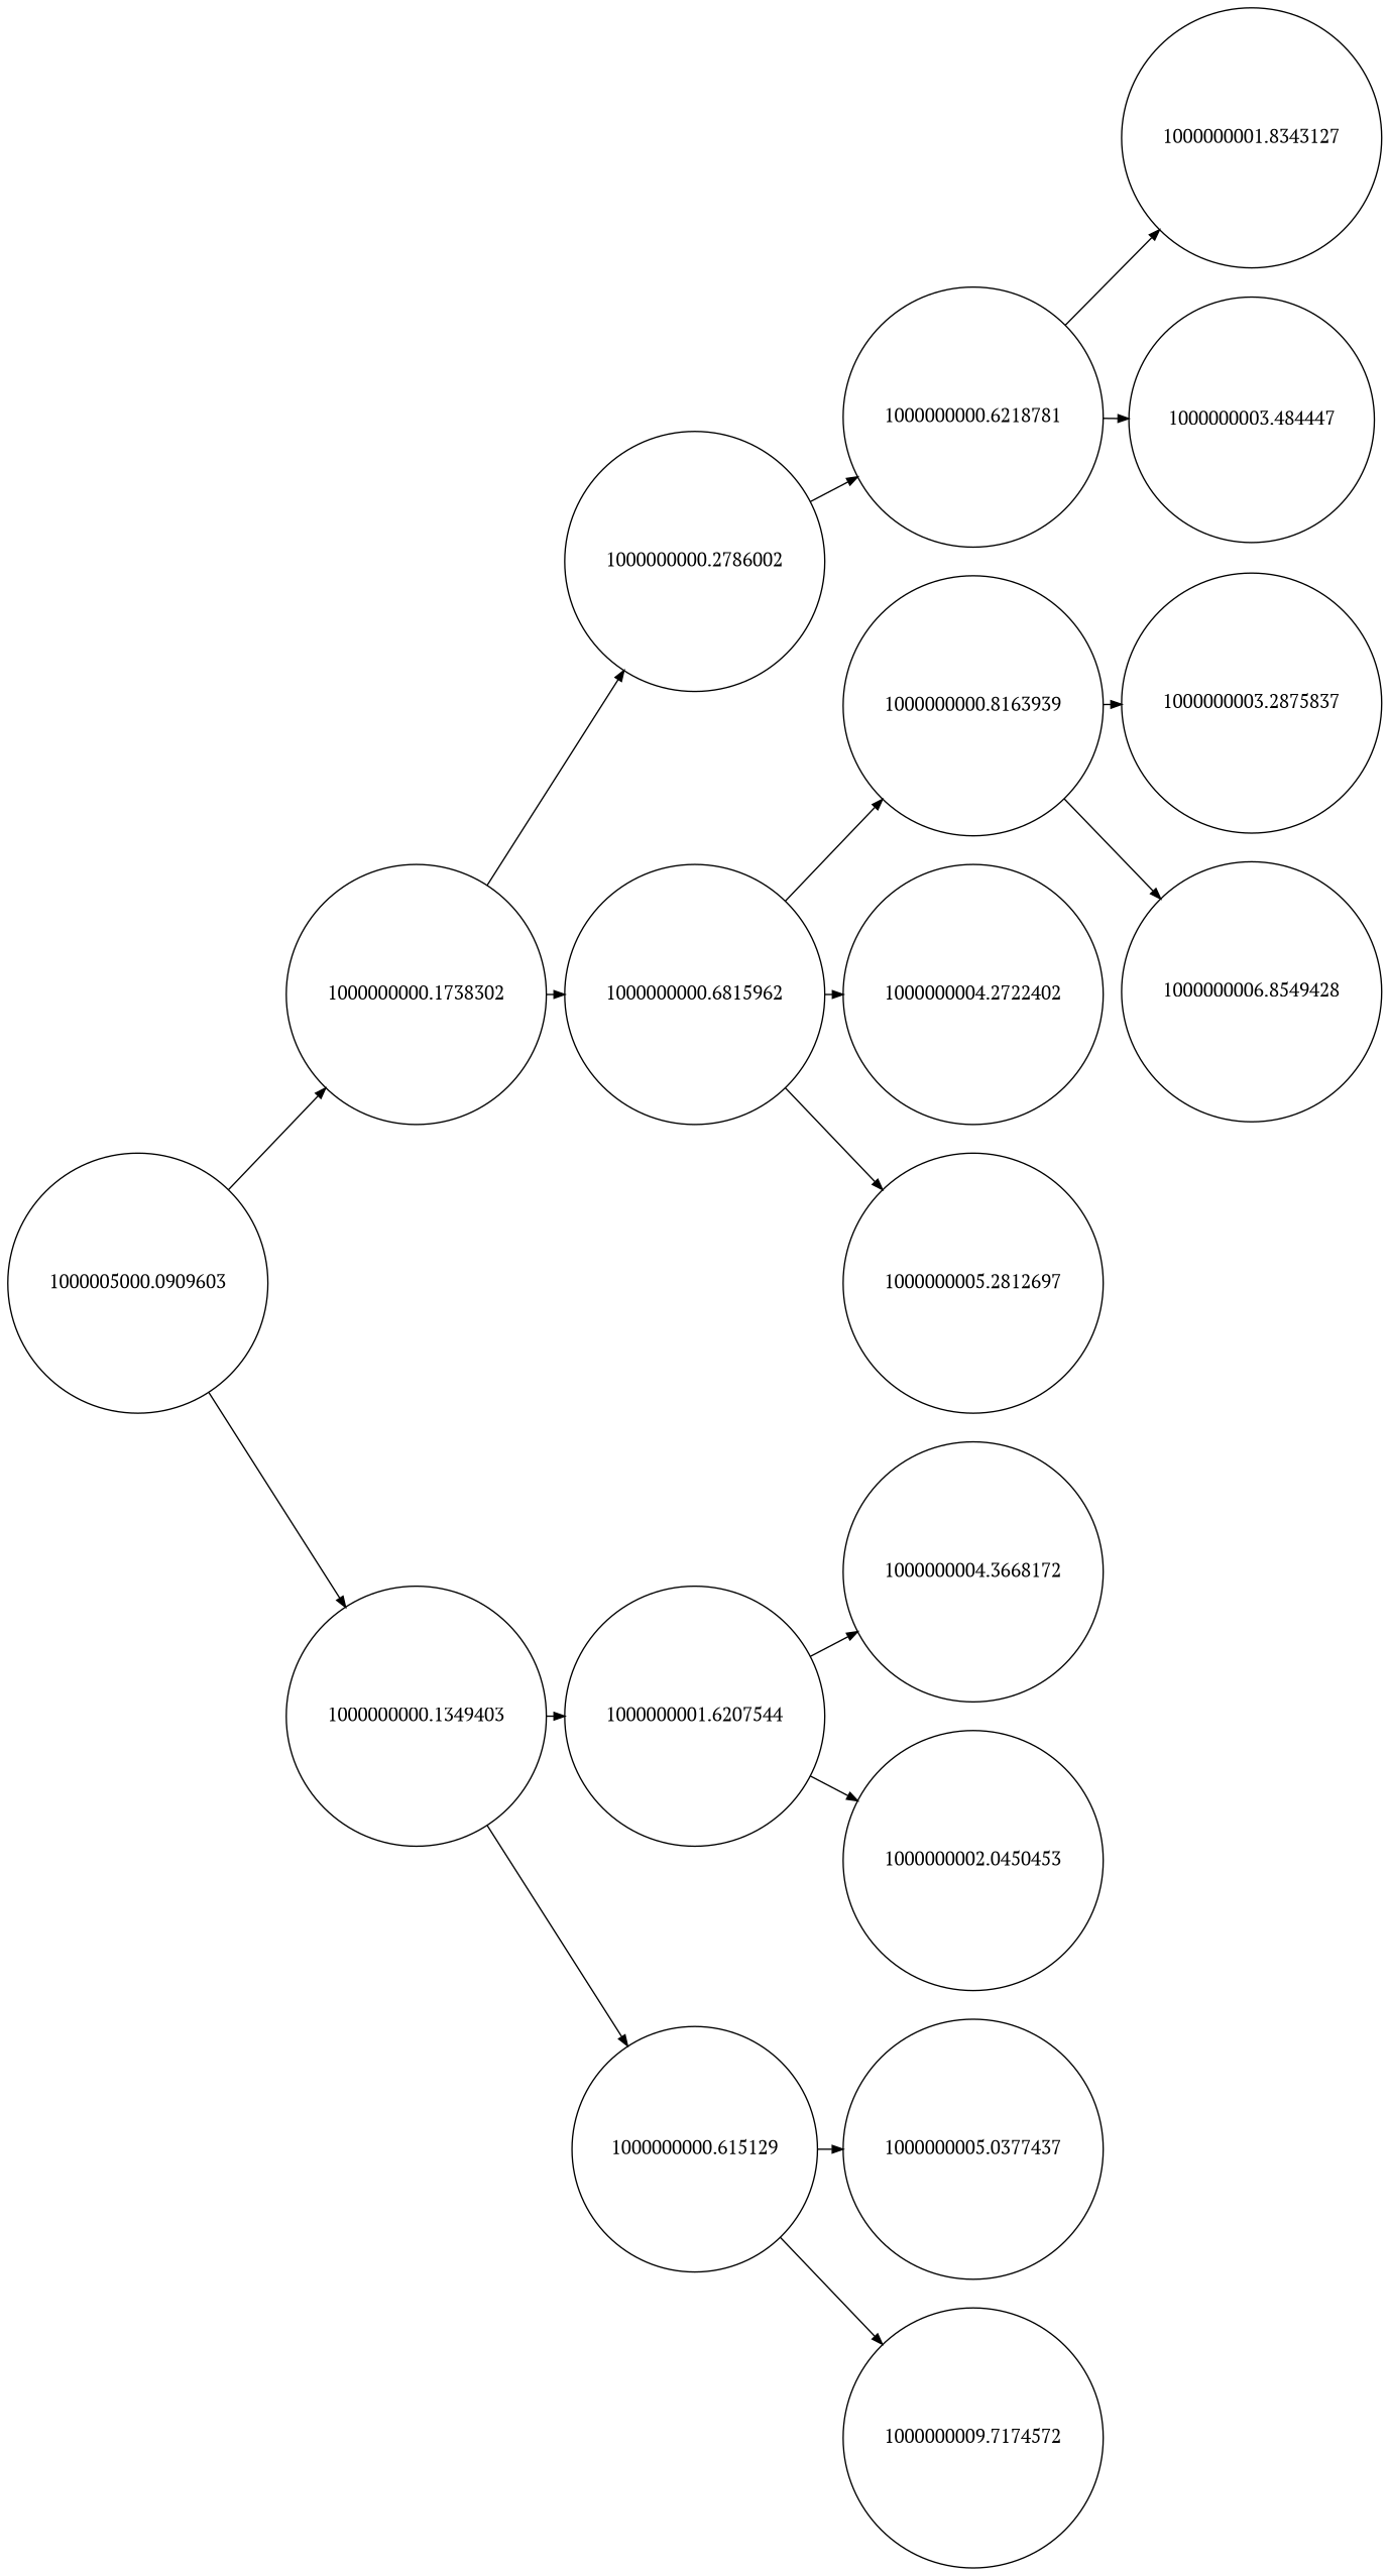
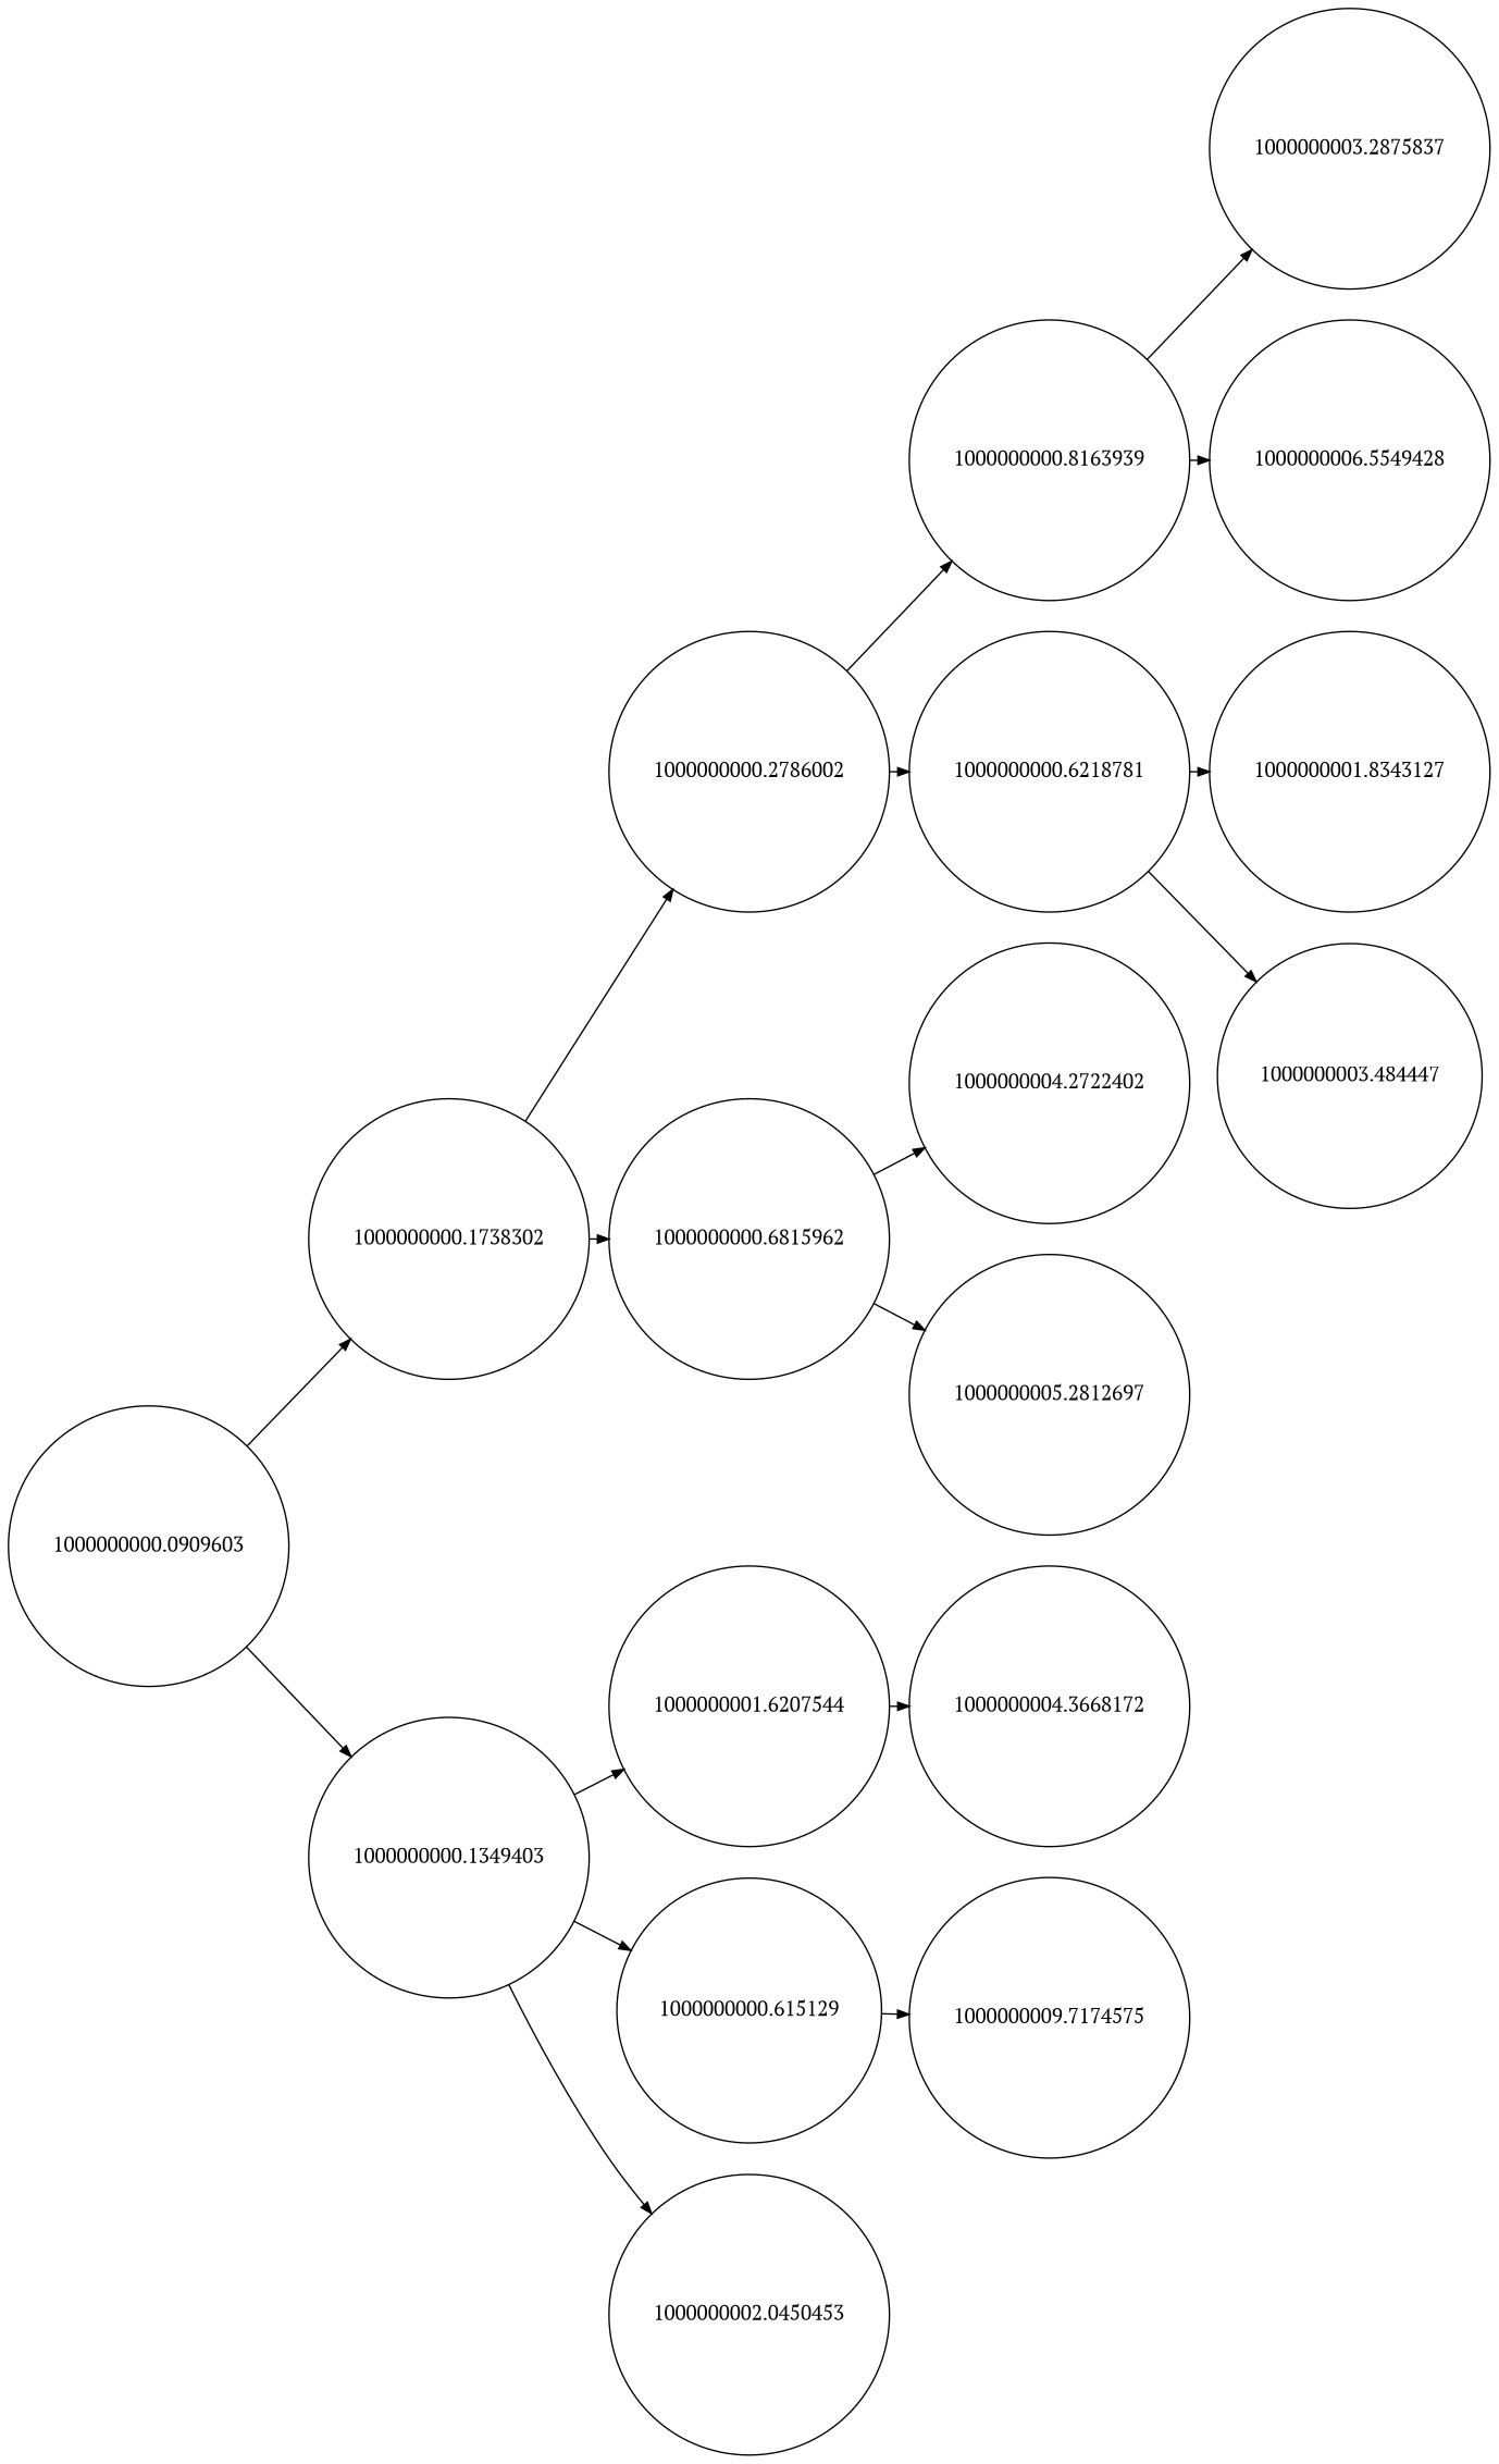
  digraph {
    fontname="PT Serif"
    nodesep=0.3
    rankdir=LR
    ranksep=0.2
    node [fontname="PT Serif" shape=circle]
    edge [arrowsize=0.8 fontname="PT Serif"]
-   n1 [label=1000005000.0909603]
+   n1 [label=1000000000.0909603]
    n2 [label=1000000000.1738302]
    n3 [label=1000000000.1349403]
    n4 [label=1000000000.2786002]
    n5 [label=1000000000.6815962]
    n6 [label=1000000001.6207544]
    n7 [label=1000000000.615129]
    n8 [label=1000000000.8163939]
    n9 [label=1000000000.6218781]
    n10 [label=1000000004.2722402]
    n11 [label=1000000005.2812697]
    n12 [label=1000000004.3668172]
    n13 [label=1000000002.0450453]
-   n14 [label=1000000005.0377437]
-   n15 [label=1000000009.7174572]
+   n15 [label=1000000009.7174575]
    n16 [label=1000000003.2875837]
-   n17 [label=1000000006.8549428]
+   n17 [label=1000000006.5549428]
    n18 [label=1000000001.8343127]
    n19 [label=1000000003.484447]
    n1 -> n2 [side=left]
    n1 -> n3
    n2 -> n4 [side=left]
    n2 -> n5
    n3 -> n6 [side=left]
    n3 -> n7
-   n5 -> n8 [side=left]
+   n4 -> n8 [side=left]
    n4 -> n9
    n5 -> n10 [side=left]
    n5 -> n11
    n6 -> n12 [side=left]
-   n6 -> n13
-   n7 -> n14 [side=left]
+   n3 -> n13
    n7 -> n15
    n8 -> n16 [side=left]
    n8 -> n17
    n9 -> n18 [side=left]
    n9 -> n19
  }
